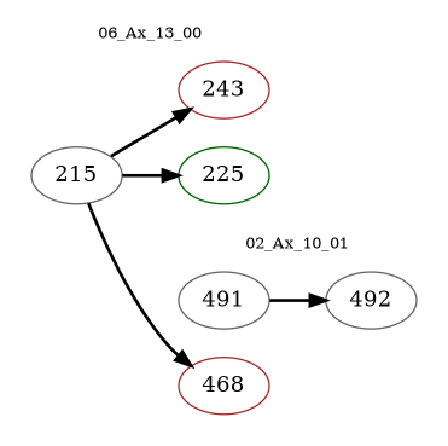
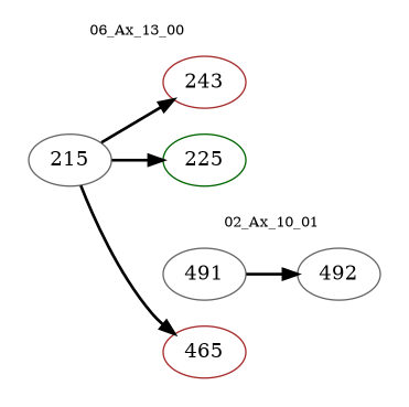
  digraph {
    rankdir=LR
    node [color=gray40]
    edge [color=black style=bold]
    n1 [label=215]
    n2 [color=darkgreen label=225]
    n3 [color=brown label=243]
    n4 [label=491]
-   n5 [color=brown label=468]
+   n5 [color=brown label=465]
    n6 [label=492]
    subgraph cluster_1 {
      color=white
      fontsize=10
      label="06_Ax_13_00"
      n1
      n2
      n3
    }
    subgraph cluster_2 {
      color=white
      fontsize=10
      label="02_Ax_10_01"
      n4
      n5
      n6
    }
    n1 -> n2
    n1 -> n3
    n1 -> n5
    n4 -> n6
  }
